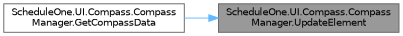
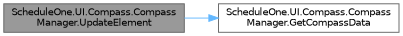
  digraph {
    rankdir=LR
    node [fontname=Helvetica fontsize=10 shape=box style=filled]
    n1 [color=gray40 fillcolor=grey60 fontcolor=black height=0.2 label="ScheduleOne.UI.Compass.Compass\lManager.UpdateElement" width=0.4]
    n2 [color=grey40 fillcolor=white height=0.2 label="ScheduleOne.UI.Compass.Compass\lManager.GetCompassData" width=0.4]
-   n2 -> n1 [color=steelblue1 fontname=Helvetica fontsize=10 labelfontname=Helvetica labelfontsize=10 style=solid]
+   n1 -> n2 [color=steelblue1 fontname=Helvetica fontsize=10 labelfontname=Helvetica labelfontsize=10 style=solid]
  }
